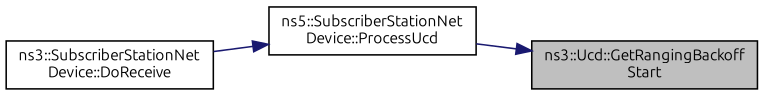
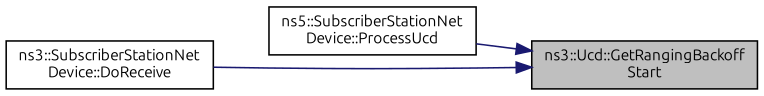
  digraph {
    fontname=Ubuntu
    rankdir=RL
    node [color=black fillcolor=white fontname=Ubuntu fontsize=10 shape=record style=filled]
    edge [color=midnightblue dir=back fontname=Ubuntu fontsize=10 labelfontname=Helvetica labelfontsize=10 style=solid]
    n1 [fillcolor=grey75 fontcolor=black height=0.2 label="ns3::Ucd::GetRangingBackoff\lStart" width=0.4]
    n2 [height=0.2 label="ns5::SubscriberStationNet\lDevice::ProcessUcd" width=0.4]
    n3 [height=0.2 label="ns3::SubscriberStationNet\lDevice::DoReceive" width=0.4]
    n1 -> n2
-   n2 -> n3
+   n1 -> n3
  }
